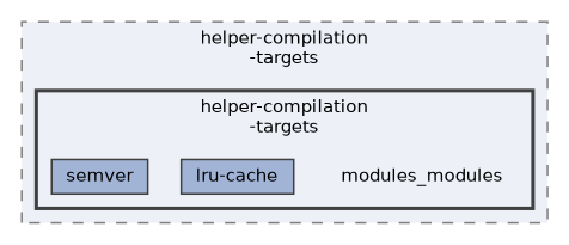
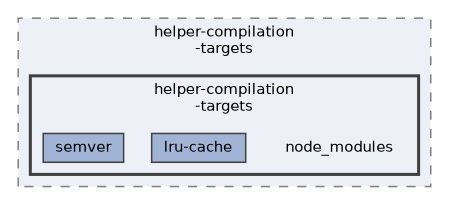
  digraph {
    compound=true
    node [fontname=Helvetica fontsize=10 shape=box color=grey25 fillcolor="#a2b4d6" style=filled]
-   n1 [height=0.2 label=modules_modules shape=plaintext width=0.4 color="" fillcolor="" style=""]
+   n1 [height=0.2 label=node_modules shape=plaintext width=0.4 color="" fillcolor="" style=""]
    n2 [height=0.2 label="lru-cache" width=0.4]
    n3 [height=0.2 label=semver width=0.4]
    subgraph cluster_1 {
      bgcolor="#edf0f7"
      fontname=Helvetica
      fontsize=10
      label="helper-compilation\l-targets"
      pencolor=grey50
      style="filled,dashed"
      subgraph cluster_2 {
        bgcolor="#edf0f7"
        fontname=Helvetica
        fontsize=10
        pencolor=grey25
        style="filled,bold"
        n1
        n2
        n3
      }
    }
  }
